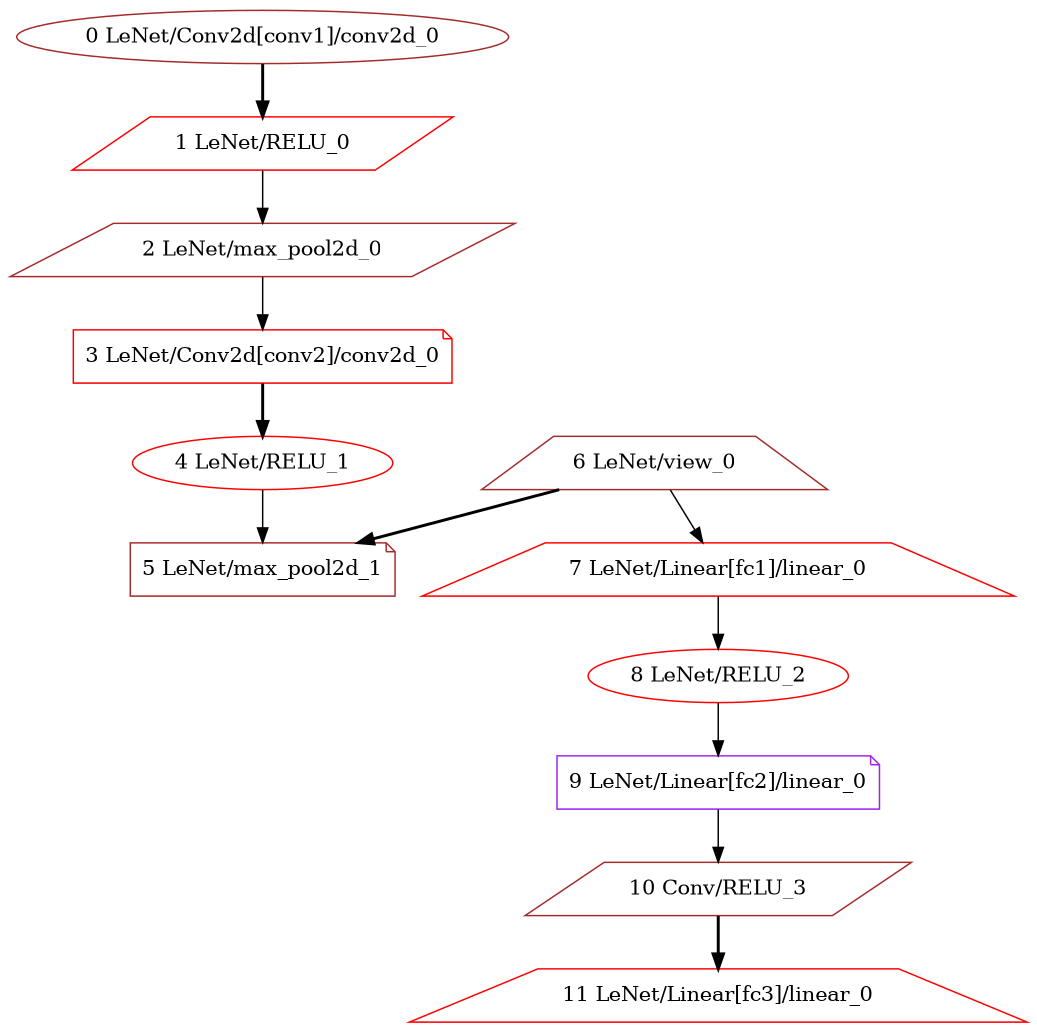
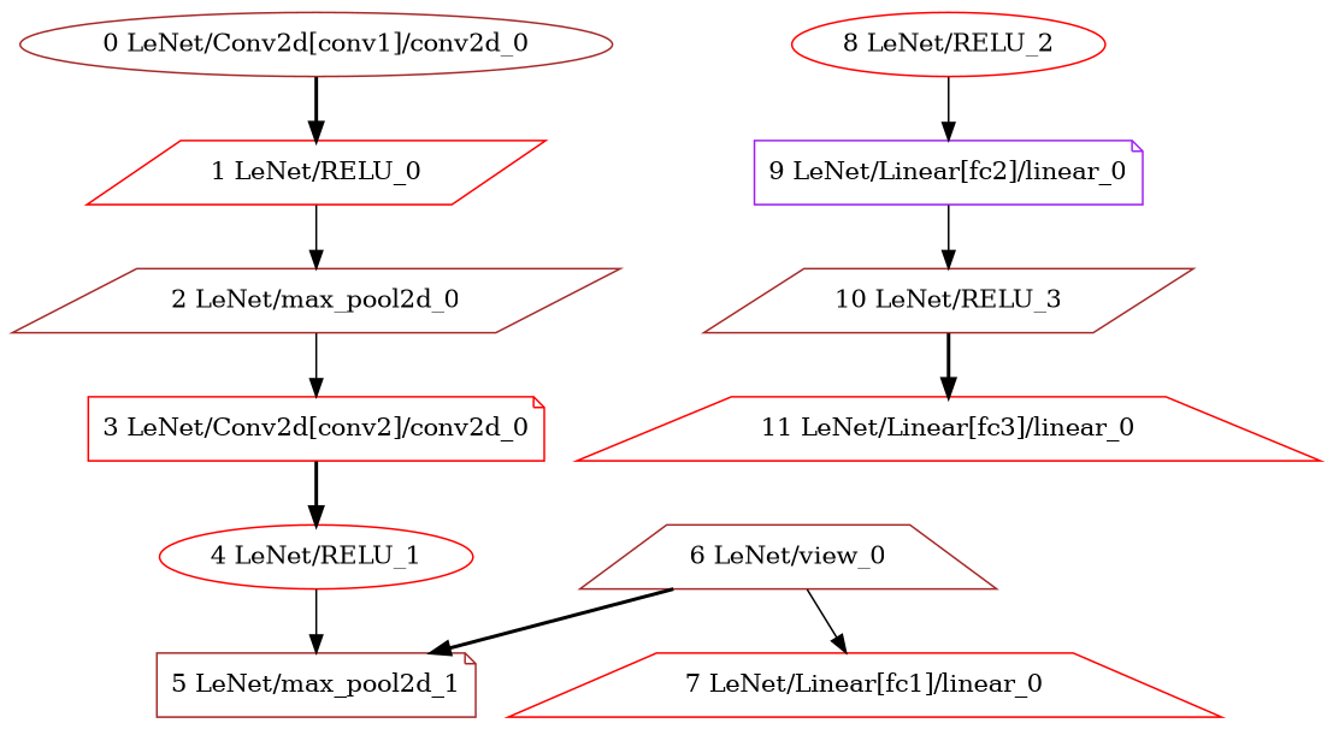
  strict digraph {
    node [color=red shape=ellipse type=RELU]
    edge [style=solid]
    "0 LeNet/Conv2d[conv1]/conv2d_0" [color=brown type=conv2d]
    "1 LeNet/RELU_0" [shape=parallelogram]
    "2 LeNet/max_pool2d_0" [color=brown shape=parallelogram type=max_pool2d]
    "3 LeNet/Conv2d[conv2]/conv2d_0" [shape=note type=conv2d]
    "4 LeNet/RELU_1"
    "5 LeNet/max_pool2d_1" [color=brown shape=note type=max_pool2d]
    "6 LeNet/view_0" [color=brown shape=trapezium type=view]
    "7 LeNet/Linear[fc1]/linear_0" [shape=trapezium type=linear]
    "8 LeNet/RELU_2"
    "9 LeNet/Linear[fc2]/linear_0" [color=purple shape=note type=linear]
-   "10 LeNet/RELU_3" [color=brown shape=parallelogram label="10 Conv/RELU_3"]
+   "10 LeNet/RELU_3" [color=brown shape=parallelogram]
    "11 LeNet/Linear[fc3]/linear_0" [shape=trapezium type=linear]
    "0 LeNet/Conv2d[conv1]/conv2d_0" -> "1 LeNet/RELU_0" [style=bold]
    "1 LeNet/RELU_0" -> "2 LeNet/max_pool2d_0"
    "2 LeNet/max_pool2d_0" -> "3 LeNet/Conv2d[conv2]/conv2d_0"
    "3 LeNet/Conv2d[conv2]/conv2d_0" -> "4 LeNet/RELU_1" [style=bold]
    "4 LeNet/RELU_1" -> "5 LeNet/max_pool2d_1"
    "6 LeNet/view_0" -> "5 LeNet/max_pool2d_1" [style=bold]
    "6 LeNet/view_0" -> "7 LeNet/Linear[fc1]/linear_0"
-   "7 LeNet/Linear[fc1]/linear_0" -> "8 LeNet/RELU_2"
    "8 LeNet/RELU_2" -> "9 LeNet/Linear[fc2]/linear_0"
    "9 LeNet/Linear[fc2]/linear_0" -> "10 LeNet/RELU_3"
    "10 LeNet/RELU_3" -> "11 LeNet/Linear[fc3]/linear_0" [style=bold]
  }
